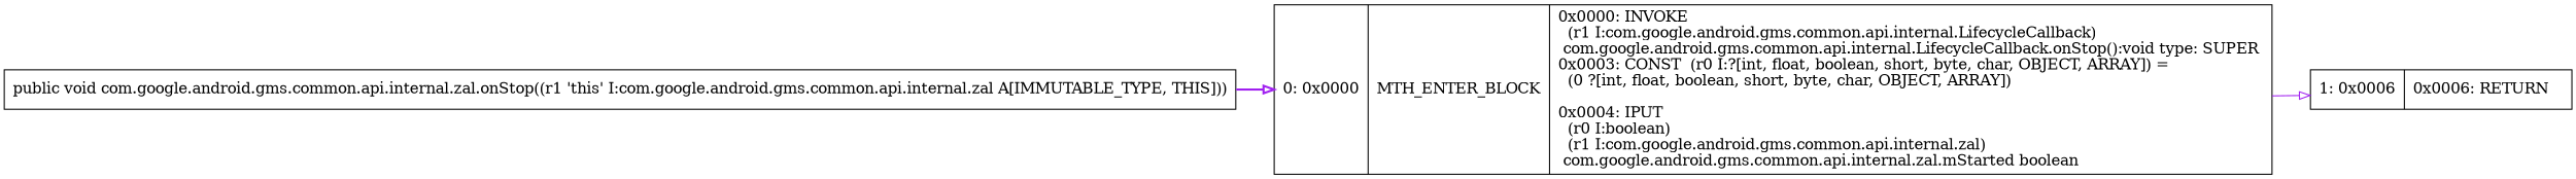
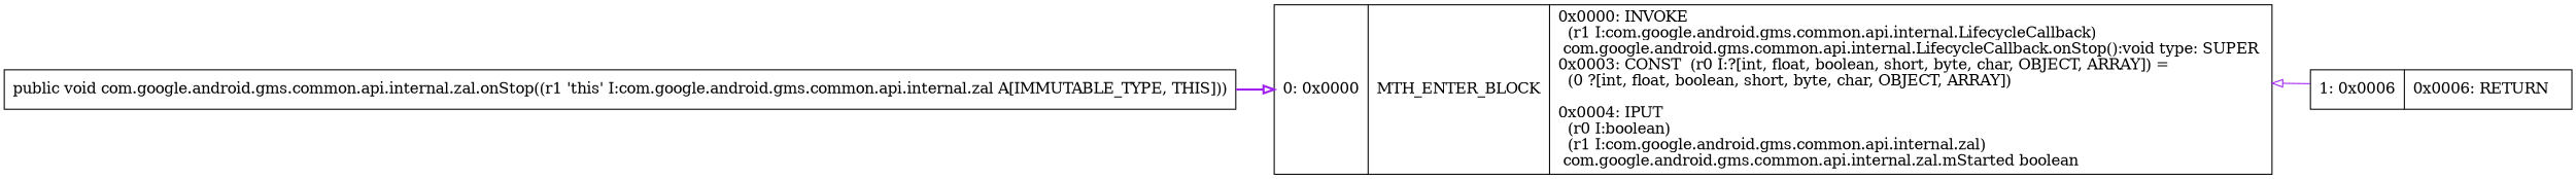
  digraph {
    rankdir=LR
    node [shape=record]
    edge [color=purple arrowhead=onormal]
    n1 [label="{0\:\ 0x0000|MTH_ENTER_BLOCK\l|0x0000: INVOKE  \l  (r1 I:com.google.android.gms.common.api.internal.LifecycleCallback)\l com.google.android.gms.common.api.internal.LifecycleCallback.onStop():void type: SUPER \l0x0003: CONST  (r0 I:?[int, float, boolean, short, byte, char, OBJECT, ARRAY]) = \l  (0 ?[int, float, boolean, short, byte, char, OBJECT, ARRAY])\l \l0x0004: IPUT  \l  (r0 I:boolean)\l  (r1 I:com.google.android.gms.common.api.internal.zal)\l com.google.android.gms.common.api.internal.zal.mStarted boolean \l}"]
    n2 [label="{1\:\ 0x0006|0x0006: RETURN   \l}"]
    n3 [label="{public void com.google.android.gms.common.api.internal.zal.onStop((r1 'this' I:com.google.android.gms.common.api.internal.zal A[IMMUTABLE_TYPE, THIS])) }"]
-   n1 -> n2 [style=solid]
+   n2 -> n1 [style=solid]
    n3 -> n1 [style=bold]
  }
